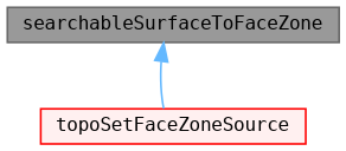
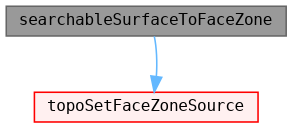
  digraph {
    fontname="DejaVu Sans Mono"
    node [fontname="DejaVu Sans Mono" fontsize=10 shape=box style=filled]
    n1 [color=gray40 fillcolor=grey60 fontcolor=black height=0.2 label=searchableSurfaceToFaceZone width=0.4]
    n2 [color=red fillcolor="#FFF0F0" height=0.2 label=topoSetFaceZoneSource width=0.4]
-   n1 -> n2 [color=steelblue1 dir=back fontname="DejaVu Sans Mono" fontsize=10 labelfontname=Helvetica labelfontsize=10 style=solid]
+   n2 -> n1 [color=steelblue1 dir=back fontname="DejaVu Sans Mono" fontsize=10 labelfontname=Helvetica labelfontsize=10 style=solid]
  }
